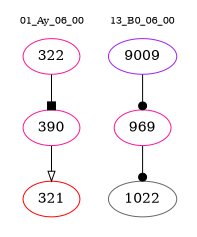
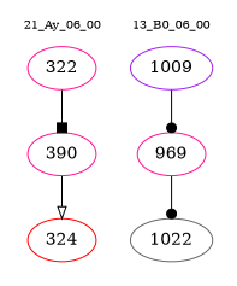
  digraph {
    node [color=deeppink]
    edge [arrowhead=dot color=black]
    n1 [label=322]
    n2 [label=390]
-   n3 [color=red label=321]
-   n4 [color=purple label=9009]
+   n3 [color=red label=324]
+   n4 [color=purple label=1009]
    n5 [label=969]
    n6 [color=gray40 label=1022]
    subgraph cluster_1 {
      color=white
      fontsize=10
-     label="01_Ay_06_00"
+     label="21_Ay_06_00"
      n1
      n2
      n3
    }
    subgraph cluster_2 {
      color=white
      fontsize=10
      label="13_B0_06_00"
      n4
      n5
      n6
    }
    n1 -> n2 [arrowhead=box]
    n2 -> n3 [arrowhead=onormal]
    n4 -> n5
    n5 -> n6
  }
